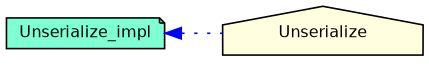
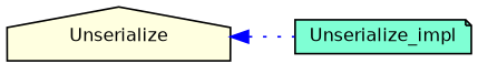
  digraph {
    rankdir=LR
    node [color=black fontname=Helvetica fontsize=10 style=filled]
    n1 [fillcolor=aquamarine fontcolor=black height=0.2 label=Unserialize_impl shape=note width=0.4]
    n2 [fillcolor=lightyellow height=0.2 label=Unserialize shape=house width=0.4]
-   n1 -> n2 [color=blue dir=back fontname=Helvetica fontsize=10 labelfontname=Helvetica labelfontsize=10 style=dotted]
+   n2 -> n1 [color=blue dir=back fontname=Helvetica fontsize=10 labelfontname=Helvetica labelfontsize=10 style=dotted]
  }
